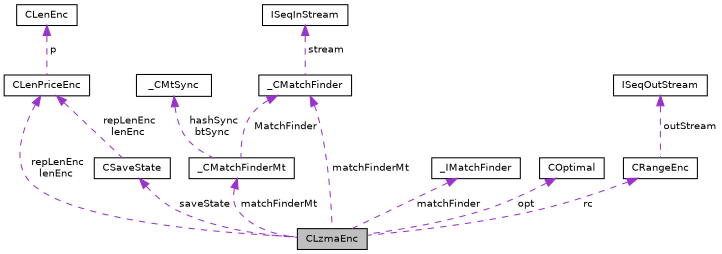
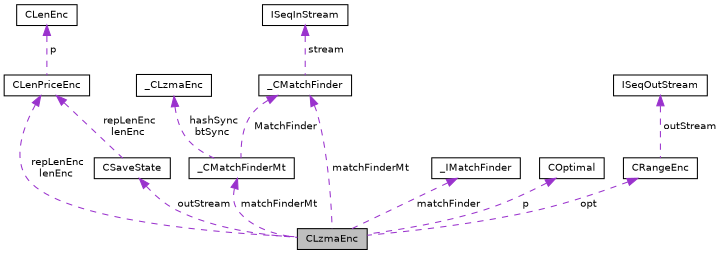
  digraph {
    node [color=black fillcolor=white fontname=Helvetica fontsize=10 shape=record style=filled]
    edge [color=darkorchid3 dir=back fontname=Helvetica fontsize=10 labelfontname=Helvetica labelfontsize=10 style=dashed]
    n1 [fillcolor=grey75 fontcolor=black height=0.2 label=CLzmaEnc width=0.4]
    n2 [height=0.2 label=CSaveState width=0.4]
    n3 [height=0.2 label=CLenPriceEnc width=0.4]
    n4 [height=0.2 label=CLenEnc width=0.4]
    n5 [height=0.2 label=_CMatchFinder width=0.4]
    n6 [height=0.2 label=_CMatchFinderMt width=0.4]
    n7 [height=0.2 label=ISeqInStream width=0.4]
-   n8 [height=0.2 label=_CMtSync width=0.4]
+   n8 [height=0.2 label=_CLzmaEnc width=0.4]
    n9 [height=0.2 label=_IMatchFinder width=0.4]
    n10 [height=0.2 label=COptimal width=0.4]
    n11 [height=0.2 label=CRangeEnc width=0.4]
    n12 [height=0.2 label=ISeqOutStream width=0.4]
-   n2 -> n1 [label=" saveState"]
+   n2 -> n1 [label=" outStream"]
    n3 -> n1 [label=" repLenEnc\nlenEnc"]
    n3 -> n2 [label=" repLenEnc\nlenEnc"]
    n4 -> n3 [label=" p"]
    n5 -> n1 [label=" matchFinderMt"]
    n5 -> n6 [label=" MatchFinder"]
    n6 -> n1 [label=" matchFinderMt"]
    n7 -> n5 [label=" stream"]
    n8 -> n6 [label=" hashSync\nbtSync"]
    n9 -> n1 [label=" matchFinder"]
-   n10 -> n1 [label=" opt"]
-   n11 -> n1 [label=" rc"]
+   n10 -> n1 [label=" p"]
+   n11 -> n1 [label=" opt"]
    n12 -> n11 [label=" outStream"]
  }
